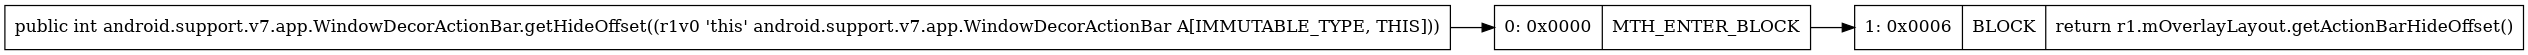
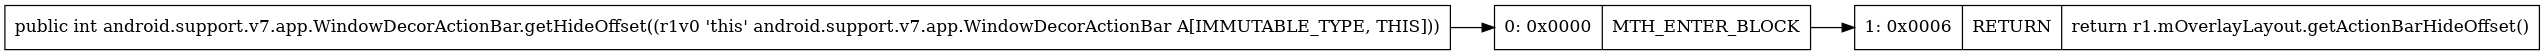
  digraph {
    rankdir=LR
    node [shape=record]
    n1 [label="{0\:\ 0x0000|MTH_ENTER_BLOCK\l}"]
-   n2 [label="{1\:\ 0x0006|BLOCK\l|return r1.mOverlayLayout.getActionBarHideOffset()\l}"]
+   n2 [label="{1\:\ 0x0006|RETURN\l|return r1.mOverlayLayout.getActionBarHideOffset()\l}"]
    n3 [label="{public int android.support.v7.app.WindowDecorActionBar.getHideOffset((r1v0 'this' android.support.v7.app.WindowDecorActionBar A[IMMUTABLE_TYPE, THIS])) }"]
    n1 -> n2
    n3 -> n1
  }
